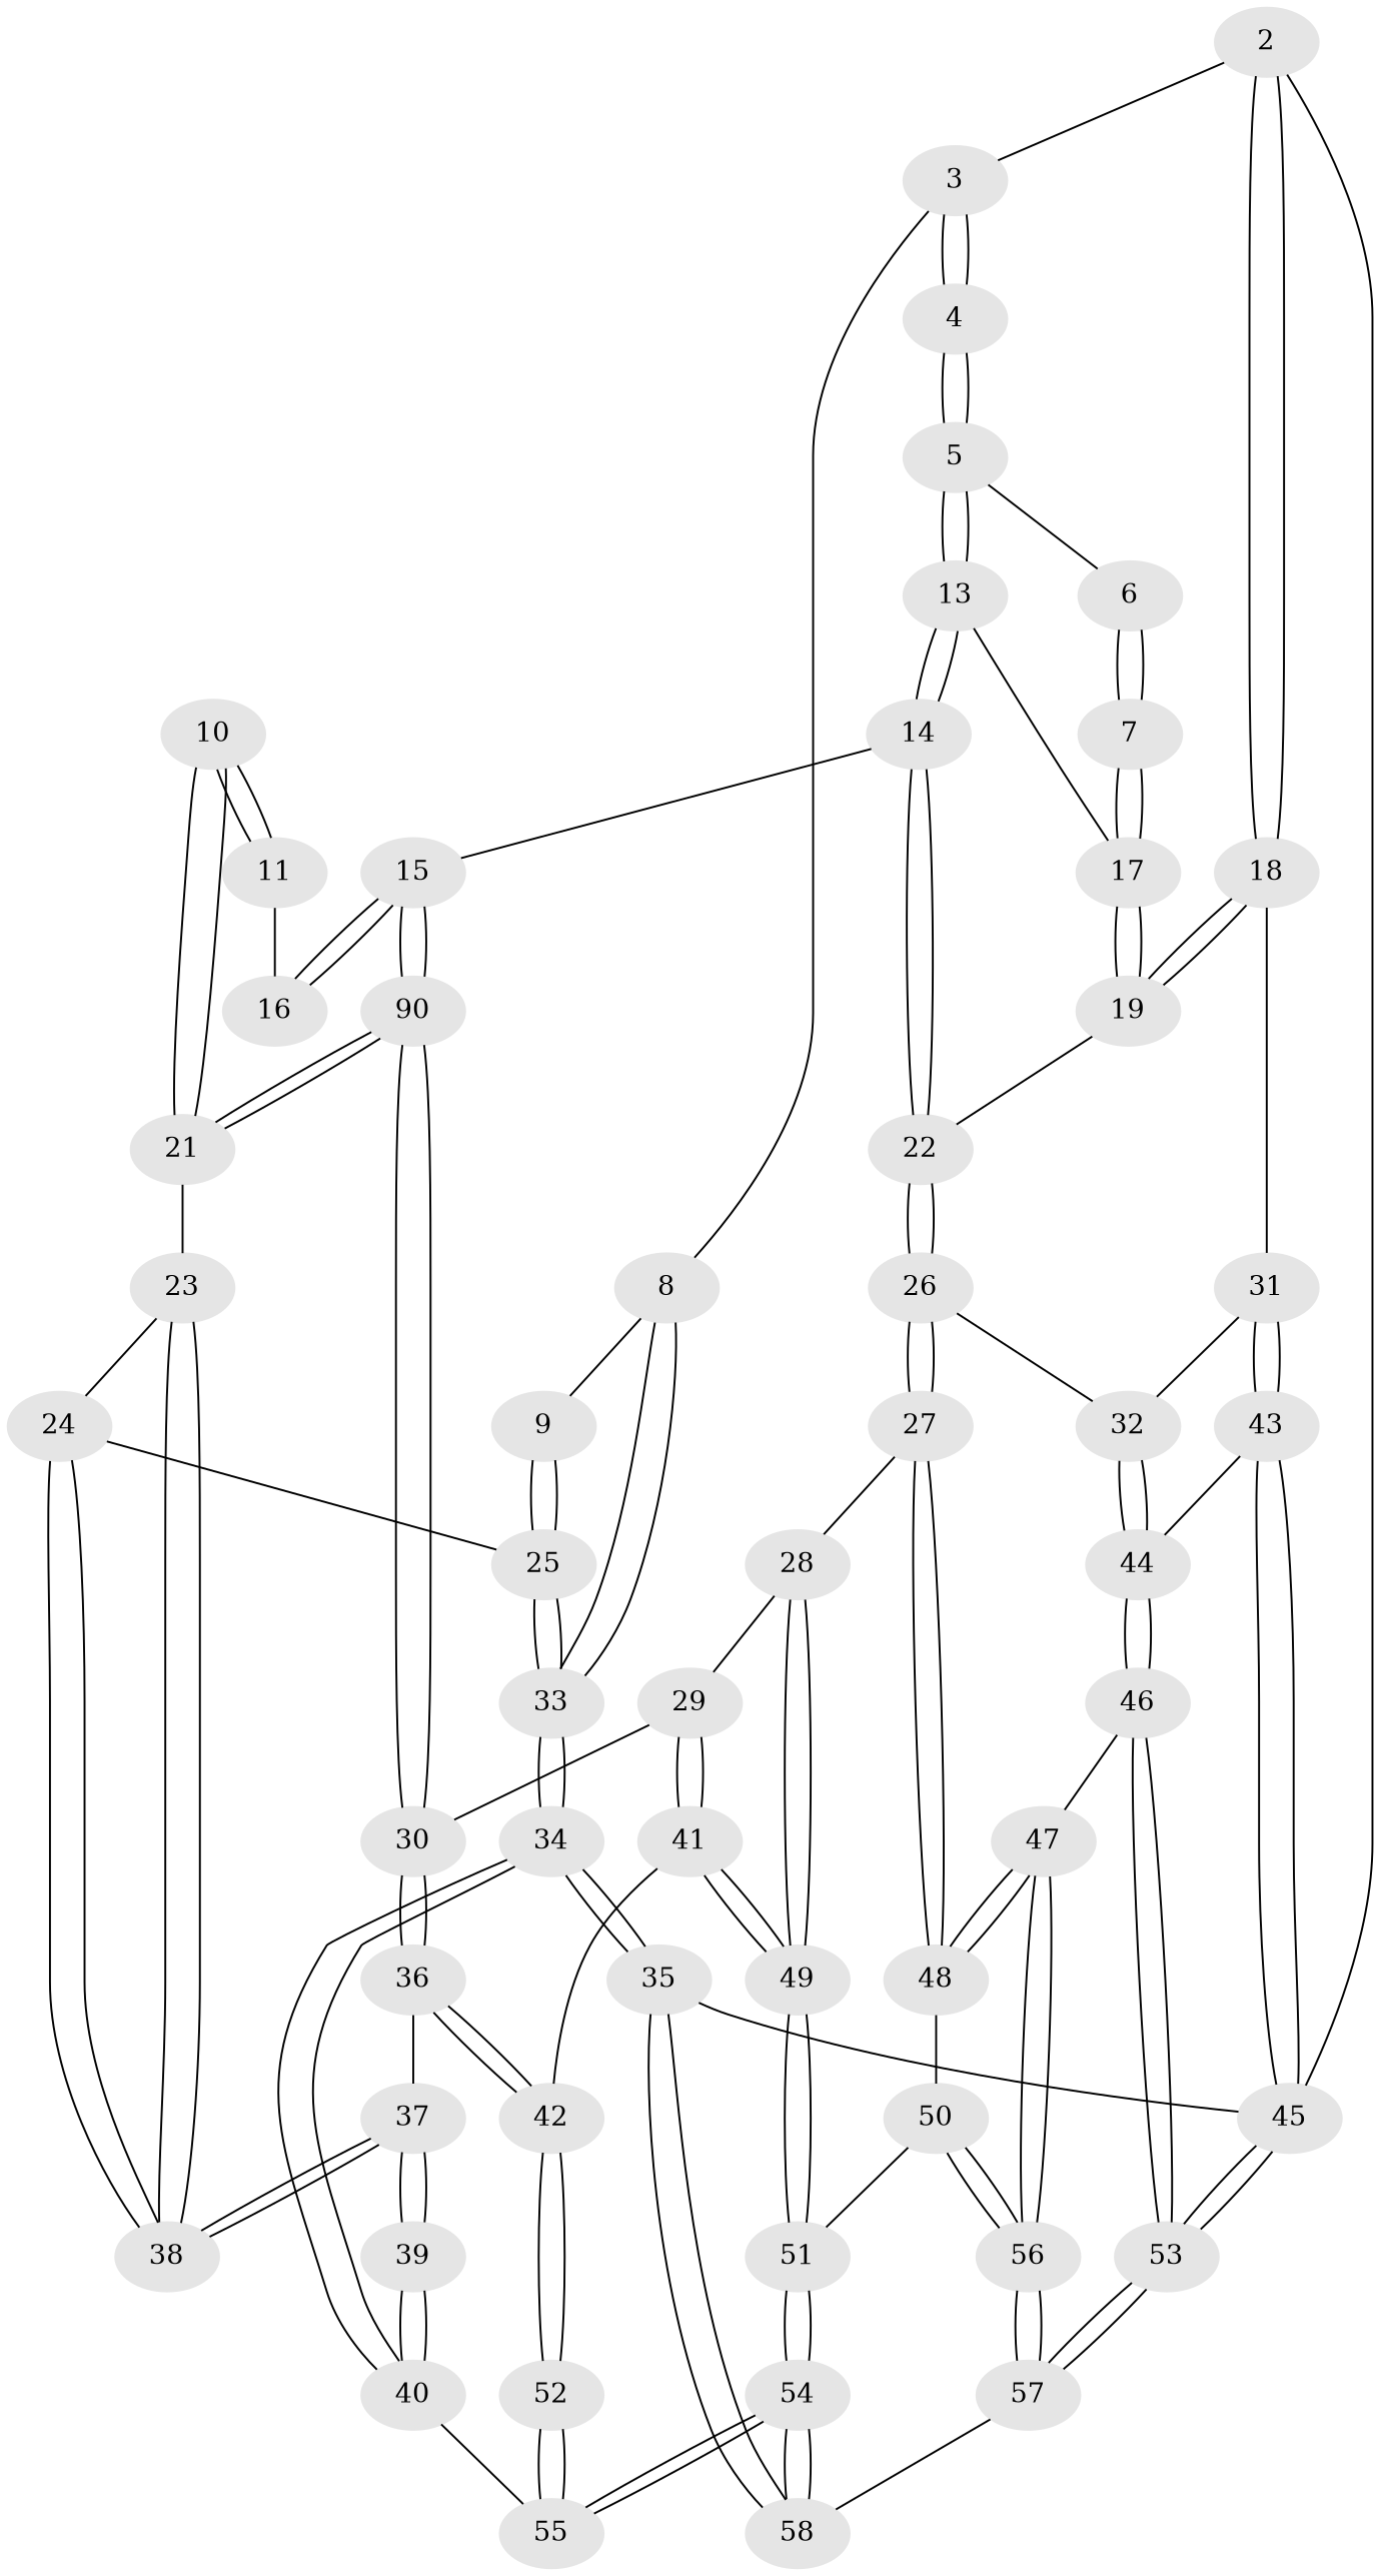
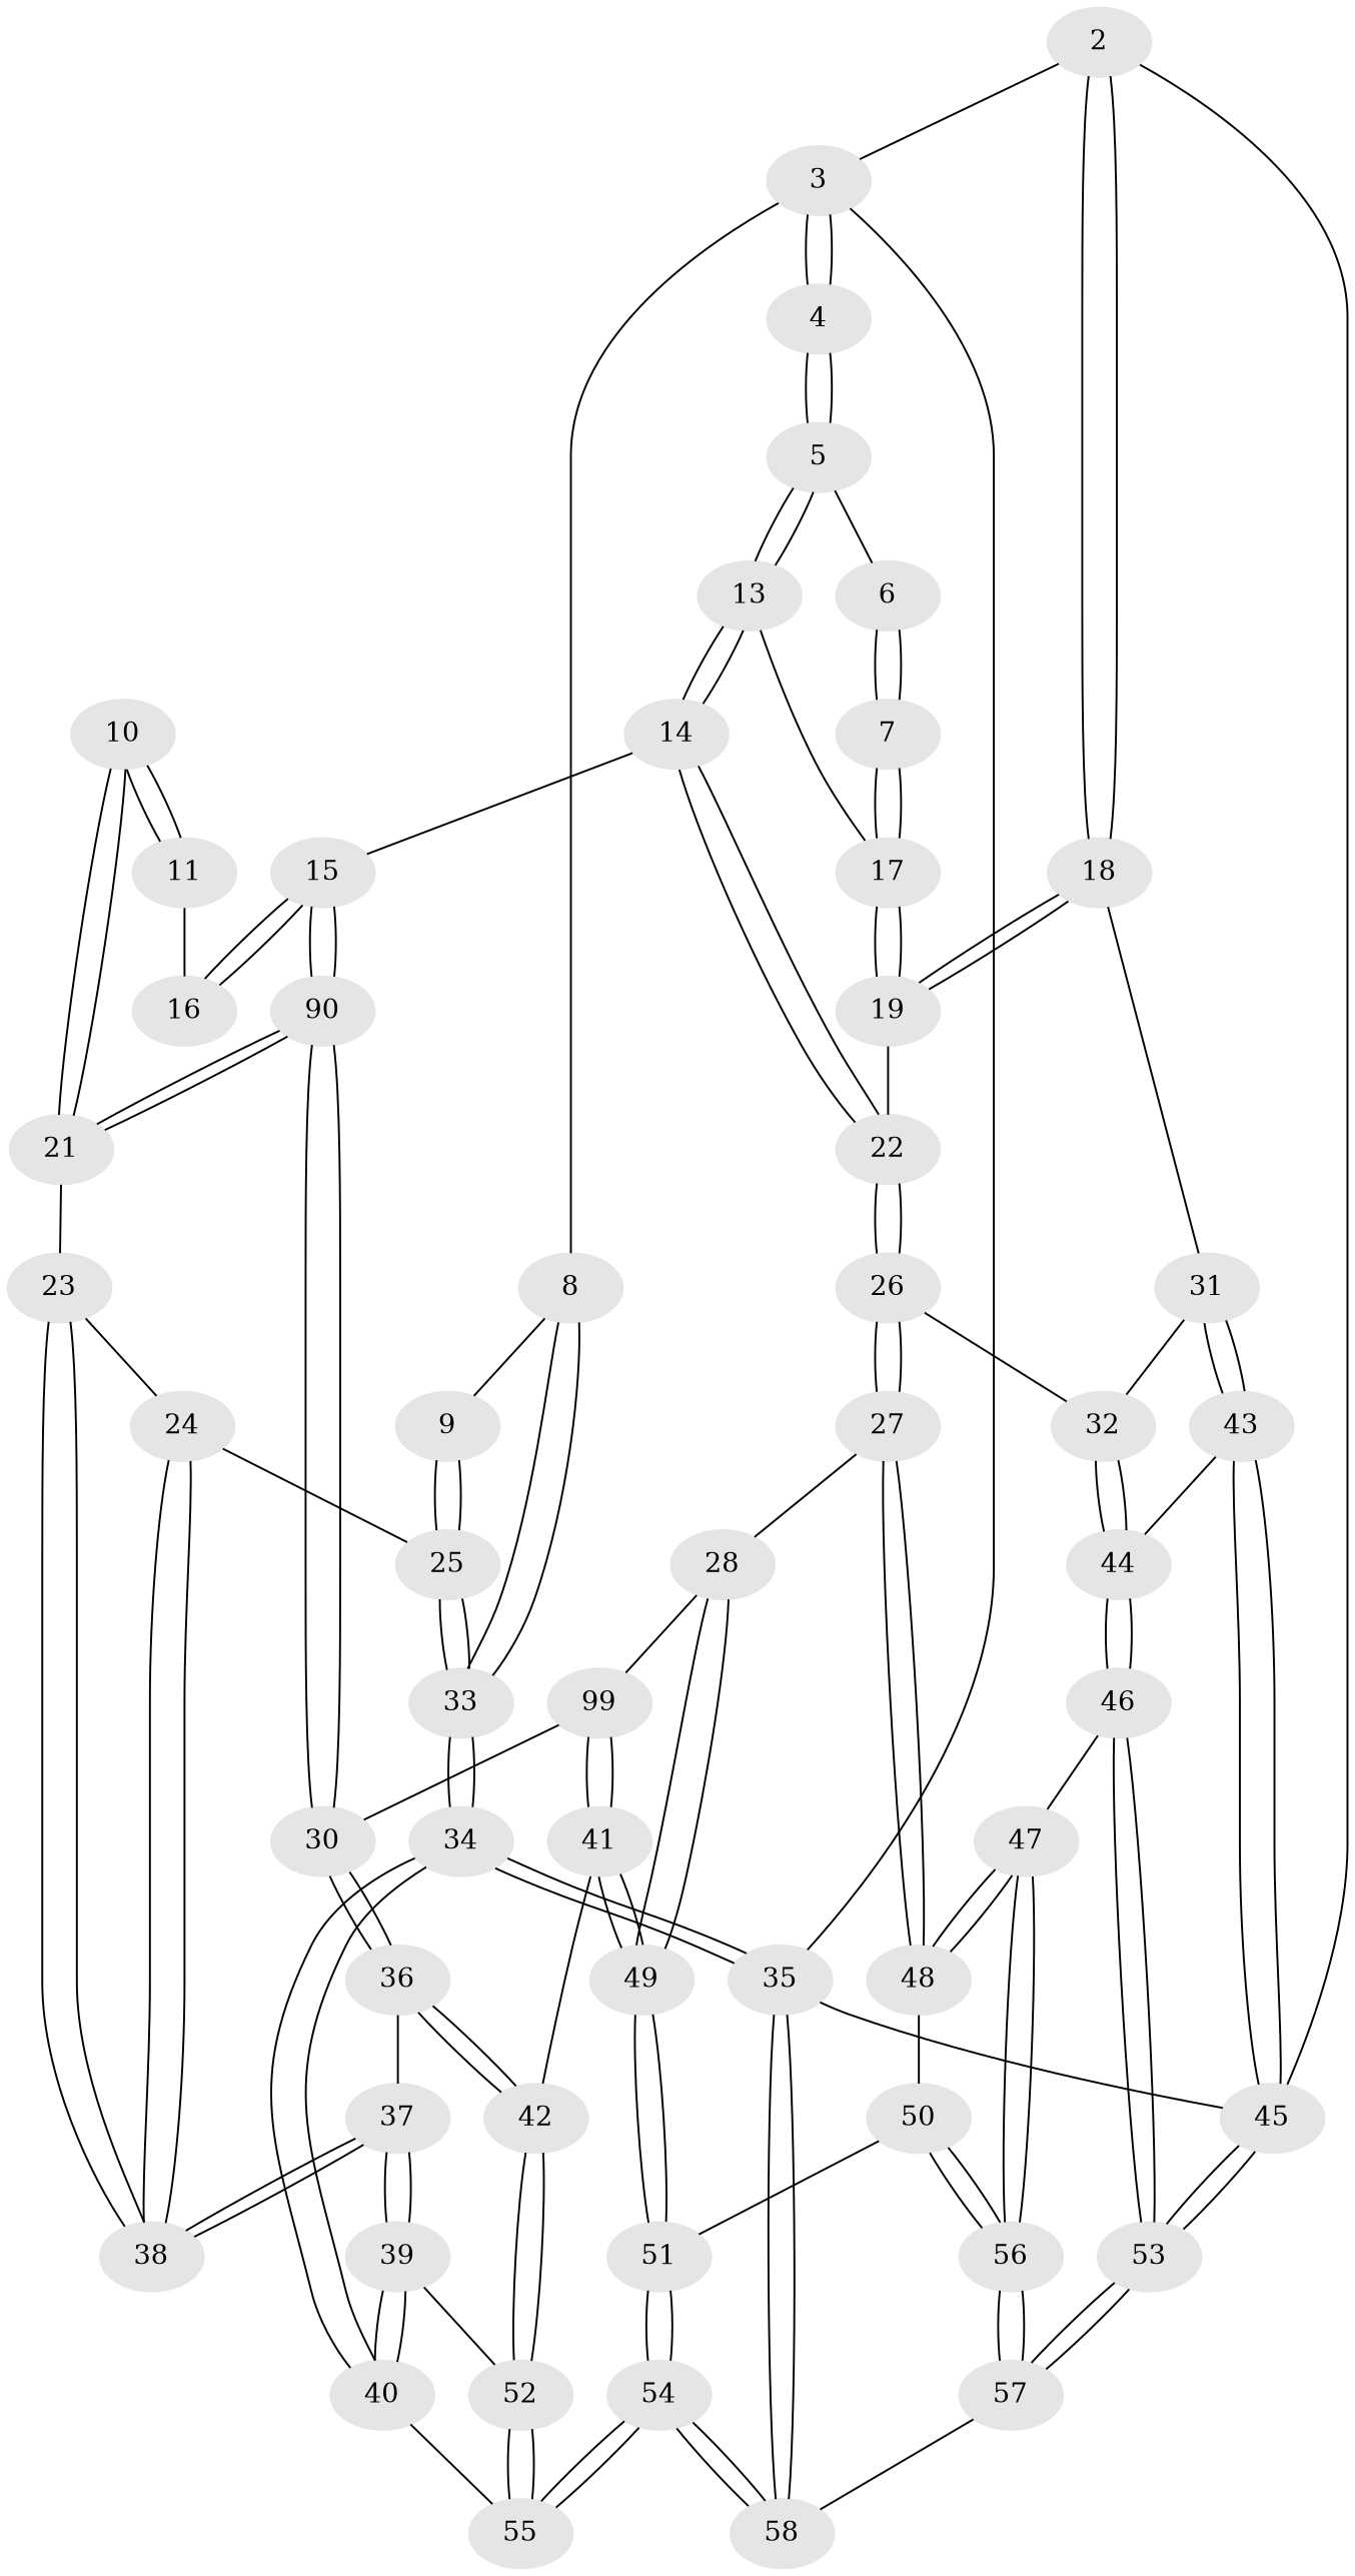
  graph {
    node [color=gray90 style=filled]
    2
    3
    18
    45
    7
    17
    4
    8
    35
    19
    31
    53
    5
    9
    33
    58
    6
    13
    14
    25
    34
    10
    11
    21
    16
    23
    15
    22
    n29 [label=90]
    26
    30
    32
    43
    36
    24
    38
    27
    28
    48
    44
-   29
+   29 [label=99]
    49
    50
    41
    51
    42
    37
    46
    40
    55
    39
    52
    47
    57
    56
    54
    2 -- 3
    2 -- 18
    2 -- 18
    2 -- 45
    3 -- 4
    3 -- 4
    3 -- 8
+   3 -- 35
    18 -- 19
    18 -- 19
    18 -- 31
    45 -- 53
    45 -- 53
    7 -- 17
    7 -- 17
    17 -- 19
    17 -- 19
    4 -- 5
    4 -- 5
    8 -- 9
    8 -- 33
    8 -- 33
    35 -- 45
    35 -- 58
    35 -- 58
    19 -- 22
    31 -- 32
    31 -- 43
    31 -- 43
    53 -- 57
    53 -- 57
    5 -- 6
    5 -- 13
    5 -- 13
    9 -- 25
    9 -- 25
    33 -- 34
    33 -- 34
    6 -- 7
    6 -- 7
    13 -- 17
    13 -- 14
    13 -- 14
    14 -- 15
    14 -- 22
    14 -- 22
    25 -- 33
    25 -- 33
    34 -- 35
    34 -- 35
    34 -- 40
    34 -- 40
    10 -- 11
    10 -- 11
    10 -- 21
    10 -- 21
    11 -- 16
    21 -- 23
    23 -- 24
    23 -- 38
    23 -- 38
    15 -- 16
    15 -- 16
    15 -- n29
    15 -- n29
    22 -- 26
    22 -- 26
    n29 -- 21
    n29 -- 21
    n29 -- 30
    n29 -- 30
    26 -- 32
    26 -- 27
    26 -- 27
    30 -- 36
    30 -- 36
    32 -- 44
    32 -- 44
    43 -- 45
    43 -- 45
    43 -- 44
    36 -- 42
    36 -- 42
    36 -- 37
    24 -- 25
    24 -- 38
    24 -- 38
    27 -- 28
    27 -- 48
    27 -- 48
    28 -- 29
    28 -- 49
    28 -- 49
    48 -- 50
    44 -- 46
    44 -- 46
    29 -- 30
    29 -- 41
    29 -- 41
    49 -- 51
    49 -- 51
    50 -- 51
    50 -- 56
    50 -- 56
    41 -- 49
    41 -- 49
    41 -- 42
    51 -- 54
    51 -- 54
    42 -- 52
    42 -- 52
    37 -- 38
    37 -- 38
    37 -- 39
    37 -- 39
    46 -- 53
    46 -- 53
    46 -- 47
    40 -- 55
    39 -- 40
    39 -- 40
+   39 -- 52
    52 -- 55
    52 -- 55
    47 -- 48
    47 -- 48
    47 -- 56
    47 -- 56
    57 -- 58
    56 -- 57
    56 -- 57
    54 -- 58
    54 -- 58
    54 -- 55
    54 -- 55
  }
